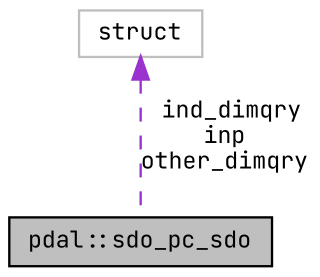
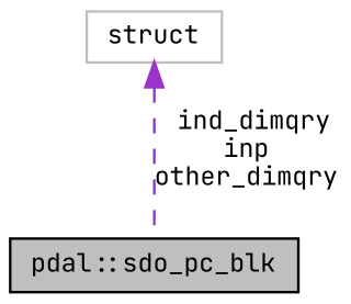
  digraph {
    fontname="JetBrains Mono"
    node [fontname="JetBrains Mono" fontsize=10 shape=record style=filled]
-   n1 [color=black fillcolor=grey75 fontcolor=black height=0.2 label="pdal::sdo_pc_sdo" width=0.4]
+   n1 [color=black fillcolor=grey75 fontcolor=black height=0.2 label="pdal::sdo_pc_blk" width=0.4]
    n2 [color=grey75 fillcolor=white height=0.2 label=struct width=0.4]
    n2 -> n1 [color=darkorchid3 dir=back fontname="JetBrains Mono" fontsize=10 label=" ind_dimqry\ninp\nother_dimqry" labelfontname=Helvetica labelfontsize=10 style=dashed]
  }
